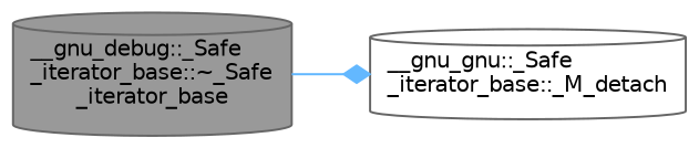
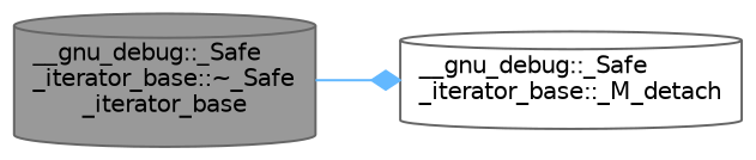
  digraph {
    rankdir=LR
    node [fontname=Helvetica fontsize=10 shape=cylinder style=filled]
    n1 [color=gray40 fillcolor=grey60 fontcolor=black height=0.2 label="__gnu_debug::_Safe\l_iterator_base::~_Safe\l_iterator_base" width=0.4]
-   n2 [color=grey40 fillcolor=white height=0.2 label="__gnu_gnu::_Safe\l_iterator_base::_M_detach" width=0.4]
+   n2 [color=grey40 fillcolor=white height=0.2 label="__gnu_debug::_Safe\l_iterator_base::_M_detach" width=0.4]
    n1 -> n2 [color=steelblue1 fontname=Helvetica fontsize=10 labelfontname=Helvetica labelfontsize=10 style=solid arrowhead=diamond]
  }
